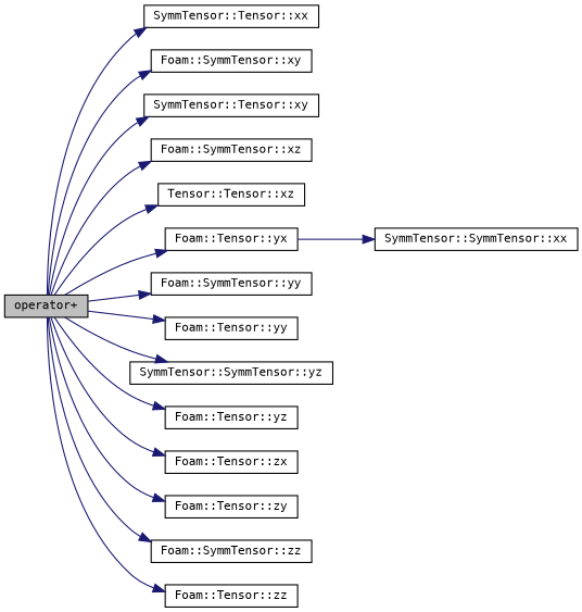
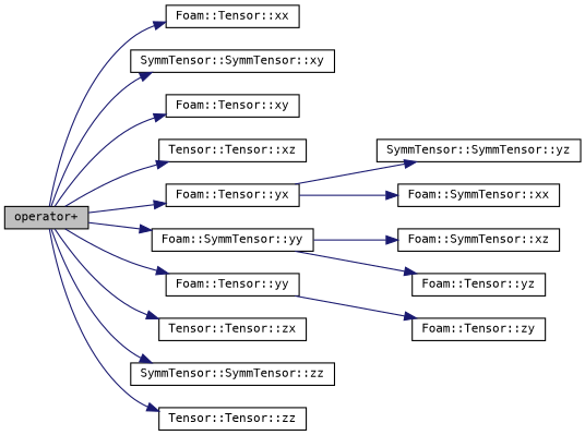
  digraph {
    fontname="DejaVu Sans Mono"
    rankdir=LR
    node [color=black fontname="DejaVu Sans Mono" fontsize=10 shape=record]
    edge [color=midnightblue fontname="DejaVu Sans Mono" fontsize=10 labelfontname=FreeSans labelfontsize=10 style=solid]
    n1 [fillcolor=grey75 fontcolor=black height=0.2 label="operator+" style=filled width=0.4]
-   n2 [height=0.2 label="SymmTensor::Tensor::xx" width=0.4]
-   n3 [height=0.2 label="Foam::SymmTensor::xy" width=0.4]
-   n4 [height=0.2 label="SymmTensor::Tensor::xy" width=0.4]
+   n2 [height=0.2 label="Foam::Tensor::xx" width=0.4]
+   n3 [height=0.2 label="SymmTensor::SymmTensor::xy" width=0.4]
+   n4 [height=0.2 label="Foam::Tensor::xy" width=0.4]
    n5 [height=0.2 label="Foam::SymmTensor::xz" width=0.4]
    n6 [height=0.2 label="Tensor::Tensor::xz" width=0.4]
    n7 [height=0.2 label="Foam::Tensor::yx" width=0.4]
    n8 [height=0.2 label="Foam::SymmTensor::yy" width=0.4]
    n9 [height=0.2 label="Foam::Tensor::yy" width=0.4]
    n10 [height=0.2 label="SymmTensor::SymmTensor::yz" width=0.4]
    n11 [height=0.2 label="Foam::Tensor::yz" width=0.4]
-   n12 [height=0.2 label="Foam::Tensor::zx" width=0.4]
+   n12 [height=0.2 label="Tensor::Tensor::zx" width=0.4]
    n13 [height=0.2 label="Foam::Tensor::zy" width=0.4]
-   n14 [height=0.2 label="Foam::SymmTensor::zz" width=0.4]
-   n15 [height=0.2 label="Foam::Tensor::zz" width=0.4]
-   n16 [height=0.2 label="SymmTensor::SymmTensor::xx" width=0.4]
+   n14 [height=0.2 label="SymmTensor::SymmTensor::zz" width=0.4]
+   n15 [height=0.2 label="Tensor::Tensor::zz" width=0.4]
+   n16 [height=0.2 label="Foam::SymmTensor::xx" width=0.4]
    n1 -> n2
    n1 -> n3
    n1 -> n4
-   n1 -> n5
+   n8 -> n5
    n1 -> n6
    n1 -> n7
    n1 -> n8
    n1 -> n9
-   n1 -> n10
-   n1 -> n11
+   n7 -> n10
+   n8 -> n11
    n1 -> n12
-   n1 -> n13
+   n9 -> n13
    n1 -> n14
    n1 -> n15
    n7 -> n16
  }
